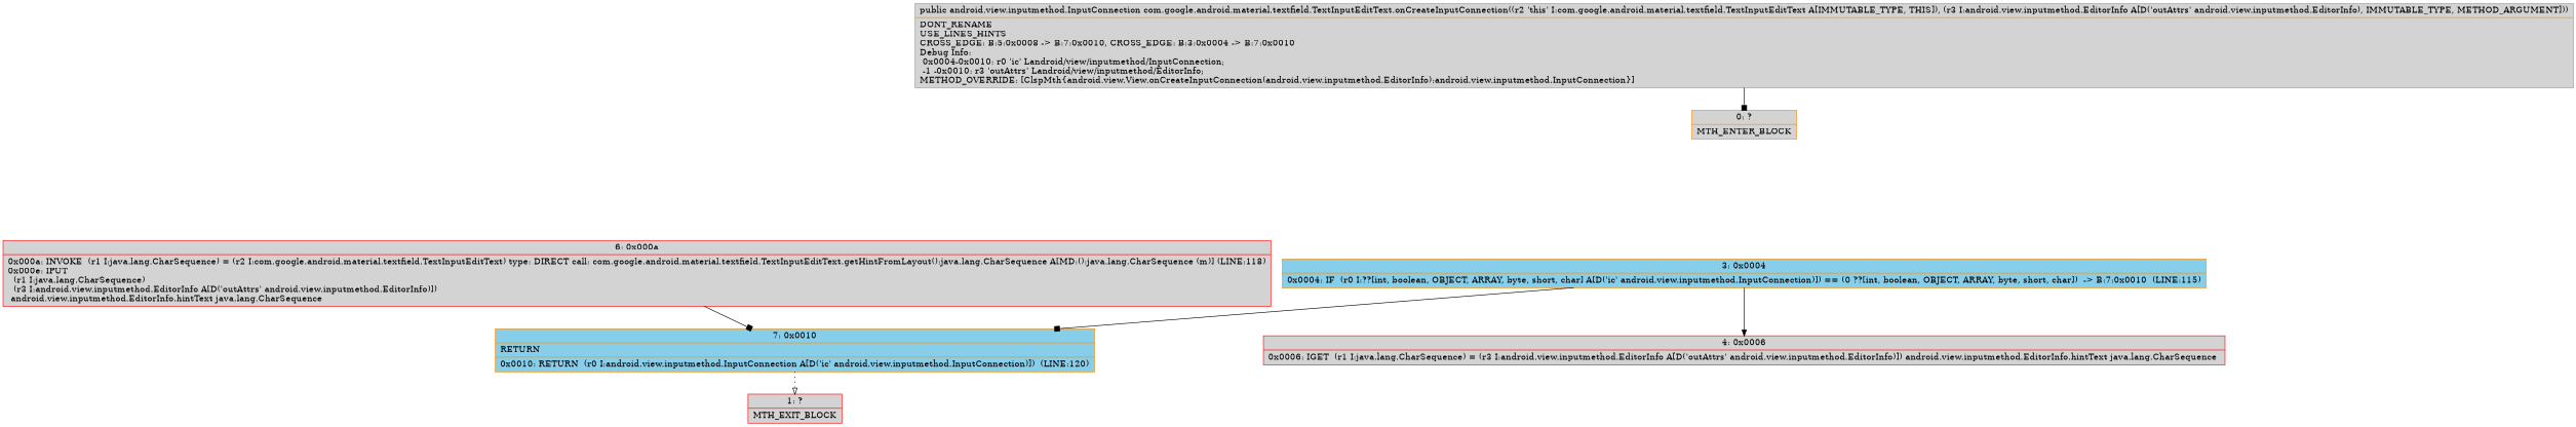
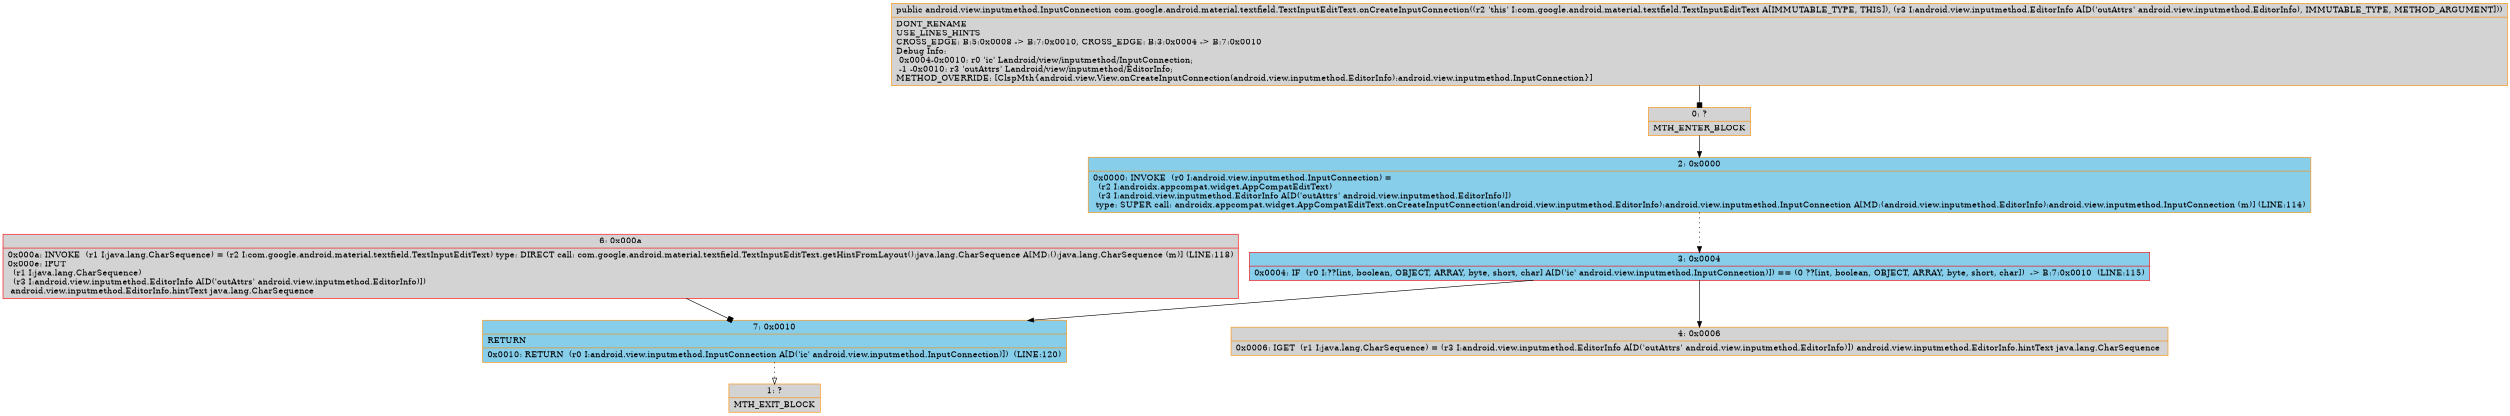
  digraph {
    node [color=darkorange fillcolor=lightgrey shape=record style=filled]
    edge [arrowhead=normal style=solid]
    n1 [label="{0\:\ ?|MTH_ENTER_BLOCK\l}"]
-   n3 [fillcolor=skyblue label="{3\:\ 0x0004|0x0004: IF  (r0 I:??[int, boolean, OBJECT, ARRAY, byte, short, char] A[D('ic' android.view.inputmethod.InputConnection)]) == (0 ??[int, boolean, OBJECT, ARRAY, byte, short, char])  \-\> B:7:0x0010  (LINE:115)\l}"]
-   n4 [color=red label="{4\:\ 0x0006|0x0006: IGET  (r1 I:java.lang.CharSequence) = (r3 I:android.view.inputmethod.EditorInfo A[D('outAttrs' android.view.inputmethod.EditorInfo)]) android.view.inputmethod.EditorInfo.hintText java.lang.CharSequence \l}"]
+   n2 [fillcolor=skyblue label="{2\:\ 0x0000|0x0000: INVOKE  (r0 I:android.view.inputmethod.InputConnection) = \l  (r2 I:androidx.appcompat.widget.AppCompatEditText)\l  (r3 I:android.view.inputmethod.EditorInfo A[D('outAttrs' android.view.inputmethod.EditorInfo)])\l type: SUPER call: androidx.appcompat.widget.AppCompatEditText.onCreateInputConnection(android.view.inputmethod.EditorInfo):android.view.inputmethod.InputConnection A[MD:(android.view.inputmethod.EditorInfo):android.view.inputmethod.InputConnection (m)] (LINE:114)\l}"]
+   n3 [color=red fillcolor=skyblue label="{3\:\ 0x0004|0x0004: IF  (r0 I:??[int, boolean, OBJECT, ARRAY, byte, short, char] A[D('ic' android.view.inputmethod.InputConnection)]) == (0 ??[int, boolean, OBJECT, ARRAY, byte, short, char])  \-\> B:7:0x0010  (LINE:115)\l}"]
+   n4 [label="{4\:\ 0x0006|0x0006: IGET  (r1 I:java.lang.CharSequence) = (r3 I:android.view.inputmethod.EditorInfo A[D('outAttrs' android.view.inputmethod.EditorInfo)]) android.view.inputmethod.EditorInfo.hintText java.lang.CharSequence \l}"]
    n5 [fillcolor=skyblue label="{7\:\ 0x0010|RETURN\l|0x0010: RETURN  (r0 I:android.view.inputmethod.InputConnection A[D('ic' android.view.inputmethod.InputConnection)])  (LINE:120)\l}"]
-   n6 [color=red label="{1\:\ ?|MTH_EXIT_BLOCK\l}"]
+   n6 [label="{1\:\ ?|MTH_EXIT_BLOCK\l}"]
    n7 [color=red label="{6\:\ 0x000a|0x000a: INVOKE  (r1 I:java.lang.CharSequence) = (r2 I:com.google.android.material.textfield.TextInputEditText) type: DIRECT call: com.google.android.material.textfield.TextInputEditText.getHintFromLayout():java.lang.CharSequence A[MD:():java.lang.CharSequence (m)] (LINE:118)\l0x000e: IPUT  \l  (r1 I:java.lang.CharSequence)\l  (r3 I:android.view.inputmethod.EditorInfo A[D('outAttrs' android.view.inputmethod.EditorInfo)])\l android.view.inputmethod.EditorInfo.hintText java.lang.CharSequence \l}"]
    n8 [label="{public android.view.inputmethod.InputConnection com.google.android.material.textfield.TextInputEditText.onCreateInputConnection((r2 'this' I:com.google.android.material.textfield.TextInputEditText A[IMMUTABLE_TYPE, THIS]), (r3 I:android.view.inputmethod.EditorInfo A[D('outAttrs' android.view.inputmethod.EditorInfo), IMMUTABLE_TYPE, METHOD_ARGUMENT]))  | DONT_RENAME\lUSE_LINES_HINTS\lCROSS_EDGE: B:5:0x0008 \-\> B:7:0x0010, CROSS_EDGE: B:3:0x0004 \-\> B:7:0x0010\lDebug Info:\l  0x0004\-0x0010: r0 'ic' Landroid\/view\/inputmethod\/InputConnection;\l  \-1 \-0x0010: r3 'outAttrs' Landroid\/view\/inputmethod\/EditorInfo;\lMETHOD_OVERRIDE: [ClspMth\{android.view.View.onCreateInputConnection(android.view.inputmethod.EditorInfo):android.view.inputmethod.InputConnection\}]\l}"]
+   n1 -> n2
+   n2 -> n3 [style=dotted]
    n3 -> n4
-   n3 -> n5 [arrowhead=box]
+   n3 -> n5
    n5 -> n6 [arrowhead=onormal style=dotted]
    n7 -> n5 [arrowhead=box]
    n8 -> n1 [arrowhead=box]
  }
